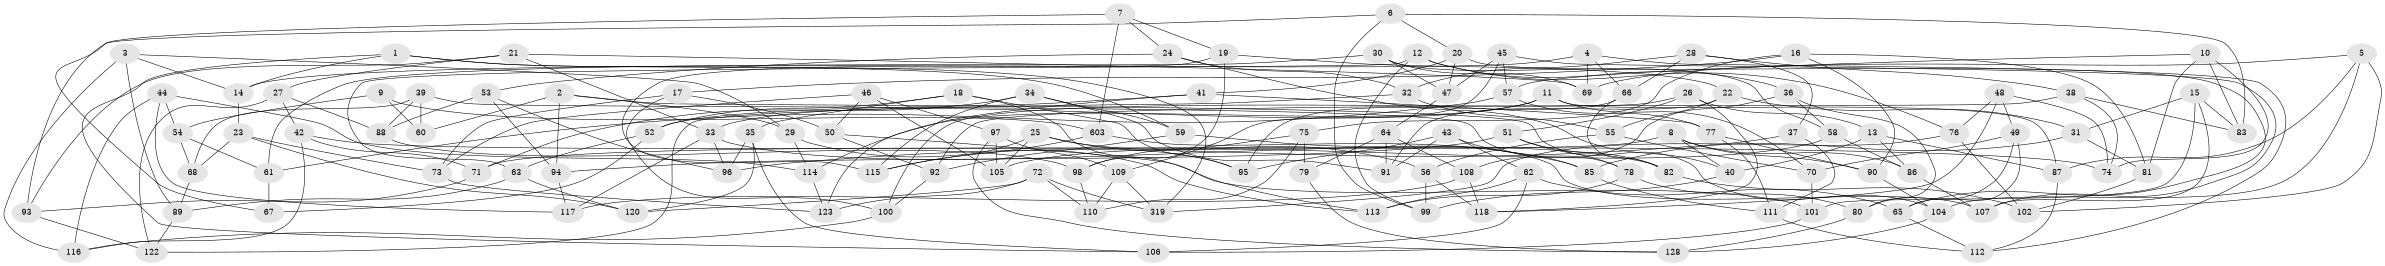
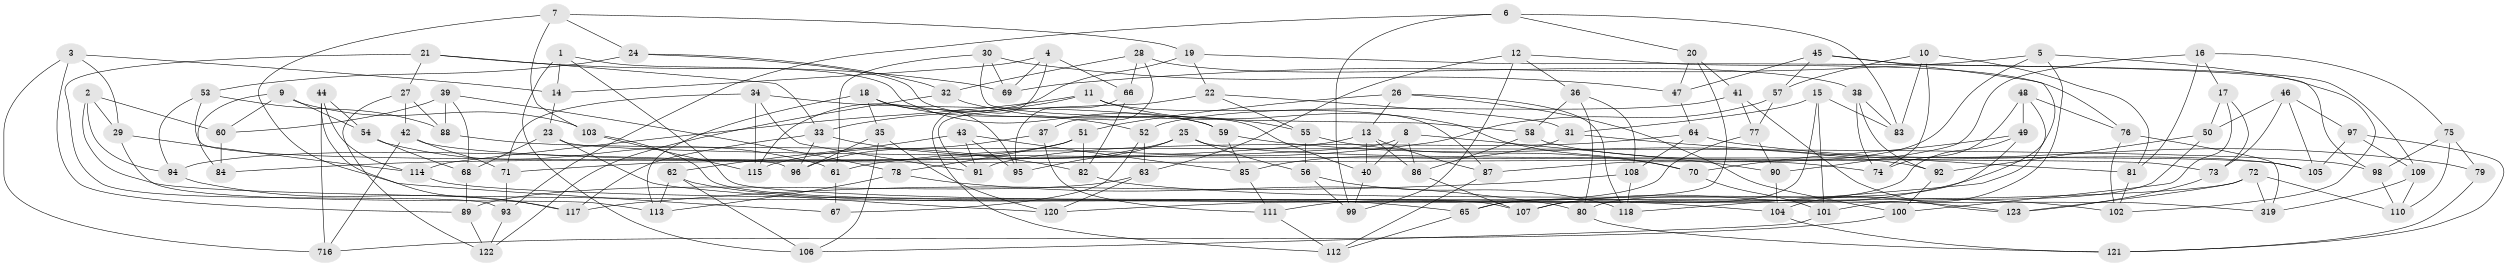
  graph {
    node [color=gray90 style=filled]
    1
    14
    59
    106
    n5 [label=319]
    23
    85
    92
    2
    29
    60
    94
    104
    114
    113
+   84
    117
-   121 [label=128]
+   121
    3
    89
-   116
+   116 [label=716]
    122
    4
    66
    69
    112
    95
    82
    5
    87
    102
    6
    20
    83
    93
    99
    41
    47
    65
    7
    19
    24
    67
-   103 [label=603]
+   103
    22
    98
    115
    40
    32
    53
    107
    8
    71
    86
    90
    9
    54
    68
    61
    10
    57
    74
    81
    77
    11
    33
    70
    96
    101
    123
    12
    36
    63
    76
    58
    80
    108
    120
    13
    73
    15
    31
    16
    17
    75
    50
    100
    79
    110
    18
    35
    52
    55
    91
    64
    21
    27
    42
    88
    37
    111
    56
    25
    105
    118
    26
    51
    78
    28
    38
    30
    34
    39
    43
    62
    44
    45
    109
    46
    97
    48
    49
    72
    1 -- 14
    1 -- 59
    1 -- 106
    1 -- n5
    14 -- 23
    59 -- 85
    59 -- 92
    23 -- 68
    23 -- 120
    23 -- 73
    85 -- 111
    92 -- 100
    2 -- 29
    2 -- 60
    2 -- 94
    2 -- 104
    29 -- 114
    29 -- 113
+   60 -- 84
    94 -- 117
    104 -- 121
    114 -- 123
    3 -- 14
    3 -- 29
    3 -- 89
    3 -- 116
    89 -- 122
    4 -- 14
    4 -- 66
    4 -- 69
    4 -- 112
    66 -- 95
    66 -- 82
    82 -- 102
    5 -- 104
    5 -- 69
    5 -- 87
    5 -- 102
    87 -- 112
    6 -- 20
    6 -- 83
    6 -- 93
    6 -- 99
    20 -- 41
    20 -- 47
    20 -- 65
    93 -- 122
    41 -- 77
    41 -- 123
    41 -- 52
    47 -- 64
    65 -- 112
    7 -- 19
    7 -- 24
    7 -- 67
    7 -- 103
    19 -- 22
    19 -- 98
    19 -- 115
    24 -- 40
    24 -- 32
    24 -- 53
    103 -- 115
    103 -- 107
    22 -- 31
    22 -- 55
    22 -- 91
    98 -- 110
    40 -- 99
    32 -- 122
    32 -- 55
    53 -- 94
    53 -- 96
    53 -- 88
    8 -- 40
    8 -- 71
    8 -- 86
    8 -- 90
    71 -- 93
    86 -- 107
    90 -- 104
    9 -- 60
+   9 -- 84
    9 -- 103
    9 -- 54
    54 -- 68
    54 -- 61
    68 -- 89
    61 -- 67
    10 -- 83
    10 -- 57
    10 -- 74
    10 -- 81
    57 -- 61
    57 -- 77
    81 -- 102
    77 -- 90
    77 -- 111
    11 -- 114
    11 -- 87
    11 -- 33
    11 -- 70
    33 -- 117
    33 -- 82
    33 -- 96
    70 -- 101
    101 -- 106
    12 -- 99
    12 -- 36
    12 -- 63
    12 -- 76
    36 -- 58
    36 -- 80
    36 -- 108
    63 -- 89
    63 -- 120
    76 -- n5
    76 -- 102
    58 -- 86
    58 -- 105
    80 -- 121
    108 -- 117
    108 -- 118
+   13 -- 84
    13 -- 87
    13 -- 40
    13 -- 86
    73 -- 123
    15 -- 83
    15 -- 107
    15 -- 101
    15 -- 31
    31 -- 85
    31 -- 81
    16 -- 90
    16 -- 81
    16 -- 17
    16 -- 75
    17 -- 73
    17 -- 50
    17 -- 100
    75 -- 98
    75 -- 79
    75 -- 110
    50 -- 92
    50 -- 101
    100 -- 116
    79 -- 121
    18 -- 113
    18 -- 95
    18 -- 35
    18 -- 52
    35 -- 106
    35 -- 96
    35 -- 120
    52 -- 67
    52 -- 63
    55 -- 70
    55 -- 56
    64 -- 108
    64 -- 79
    64 -- 91
    21 -- 69
    21 -- 93
    21 -- 33
    21 -- 27
    27 -- 122
    27 -- 42
    27 -- 88
    42 -- 116
    42 -- 71
    42 -- 74
    88 -- 98
    37 -- 96
    37 -- 111
    111 -- 112
    56 -- 99
    56 -- 118
    25 -- 95
    25 -- 115
    25 -- 56
    25 -- 105
    26 -- 13
    26 -- 100
    26 -- 118
    26 -- 51
    51 -- 94
    51 -- 82
    51 -- 78
    78 -- 113
    78 -- 80
    28 -- 66
    28 -- 32
    28 -- 37
    28 -- 38
    38 -- 92
    38 -- 83
    38 -- 74
    30 -- 69
    30 -- 47
    30 -- 61
    30 -- 58
    34 -- 59
    34 -- 115
    34 -- 71
    34 -- 91
    39 -- 60
    39 -- 68
    39 -- 88
    39 -- 78
    43 -- 85
    43 -- 95
    43 -- 91
    43 -- 62
    62 -- 106
    62 -- 113
    62 -- 65
    44 -- 114
    44 -- 117
    44 -- 116
    44 -- 54
    45 -- 47
    45 -- 107
    45 -- 57
    45 -- 109
    109 -- n5
    109 -- 110
    46 -- 73
    46 -- 50
    46 -- 105
    46 -- 97
    97 -- 121
    97 -- 105
    97 -- 109
    48 -- 74
    48 -- 76
    48 -- 118
    48 -- 49
    49 -- 65
    49 -- 70
    49 -- 80
    72 -- n5
    72 -- 123
    72 -- 120
    72 -- 110
  }
